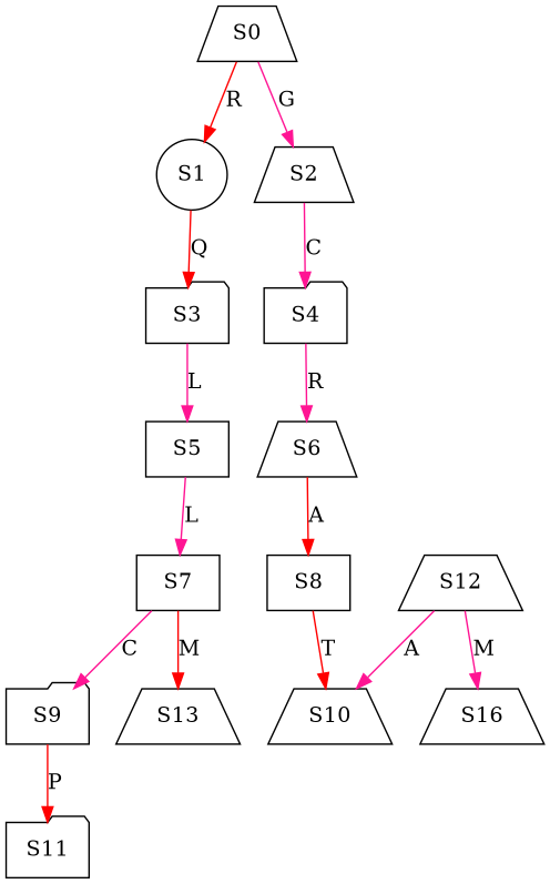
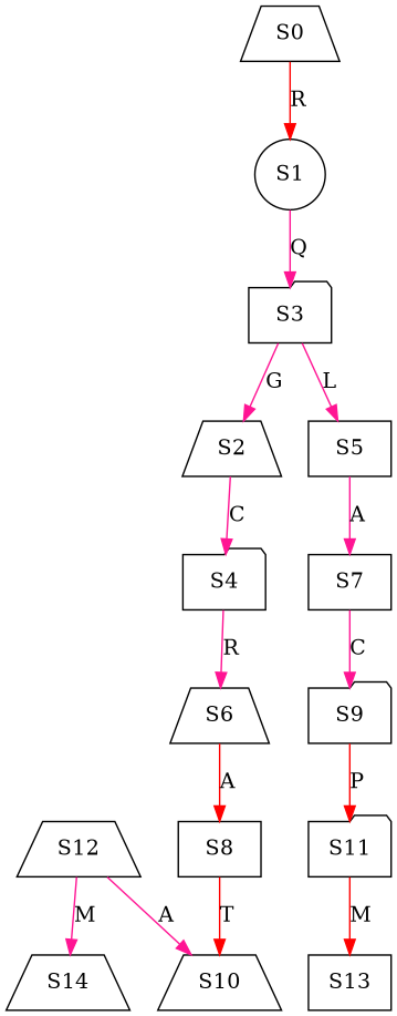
  strict digraph {
    node [shape=trapezium]
    edge [color=deeppink]
    S1 [shape=circle]
    S0
    S2
    S3 [shape=folder]
    S4 [shape=folder]
    S5 [shape=box]
    S6
    S7 [shape=box]
    S8 [shape=box]
    S9 [shape=folder]
    S10
    S11 [shape=folder]
-   S13
+   S13 [shape=box]
    S12
-   S14 [label=S16]
-   S1 -> S3 [color=red label=Q]
+   S14
+   S1 -> S3 [label=Q]
    S0 -> S1 [color=red label=R]
-   S0 -> S2 [label=G]
+   S3 -> S2 [label=G]
    S2 -> S4 [label=C]
    S3 -> S5 [label=L]
    S4 -> S6 [label=R]
-   S5 -> S7 [label=L]
+   S5 -> S7 [label=A]
    S6 -> S8 [color=red label=A]
    S7 -> S9 [label=C]
    S8 -> S10 [color=red label=T]
    S9 -> S11 [color=red label=P]
-   S7 -> S13 [color=red label=M]
+   S11 -> S13 [color=red label=M]
    S12 -> S10 [label=A]
    S12 -> S14 [label=M]
  }
